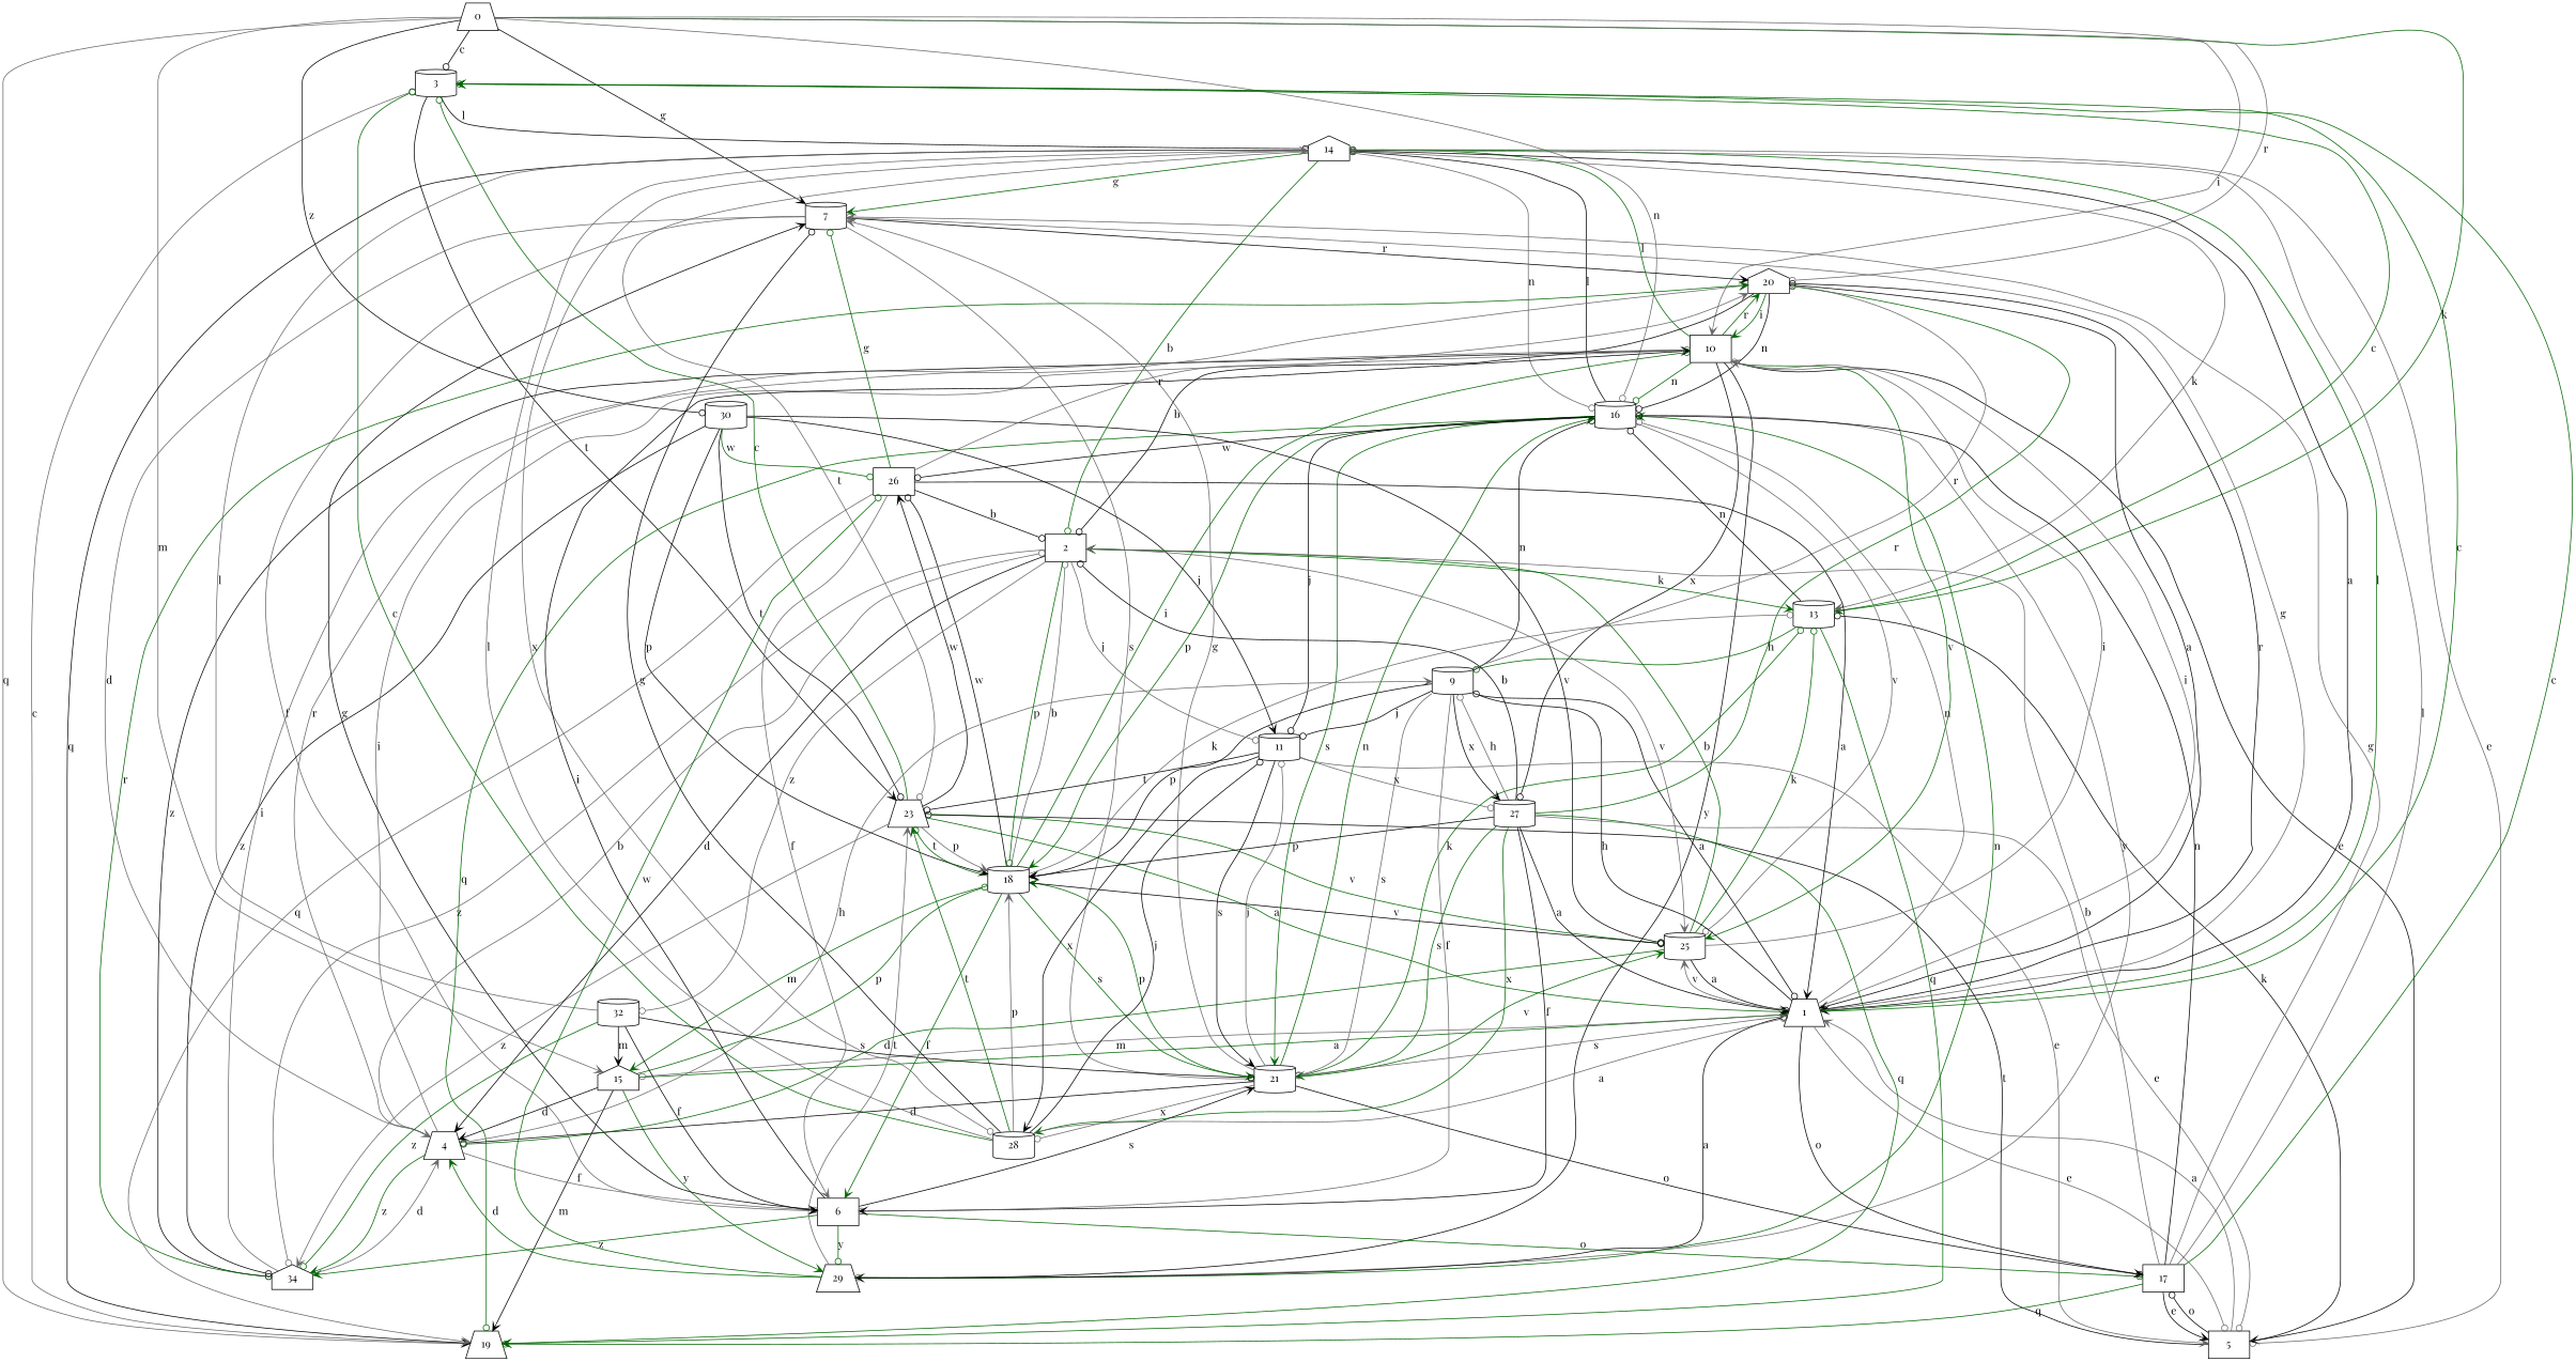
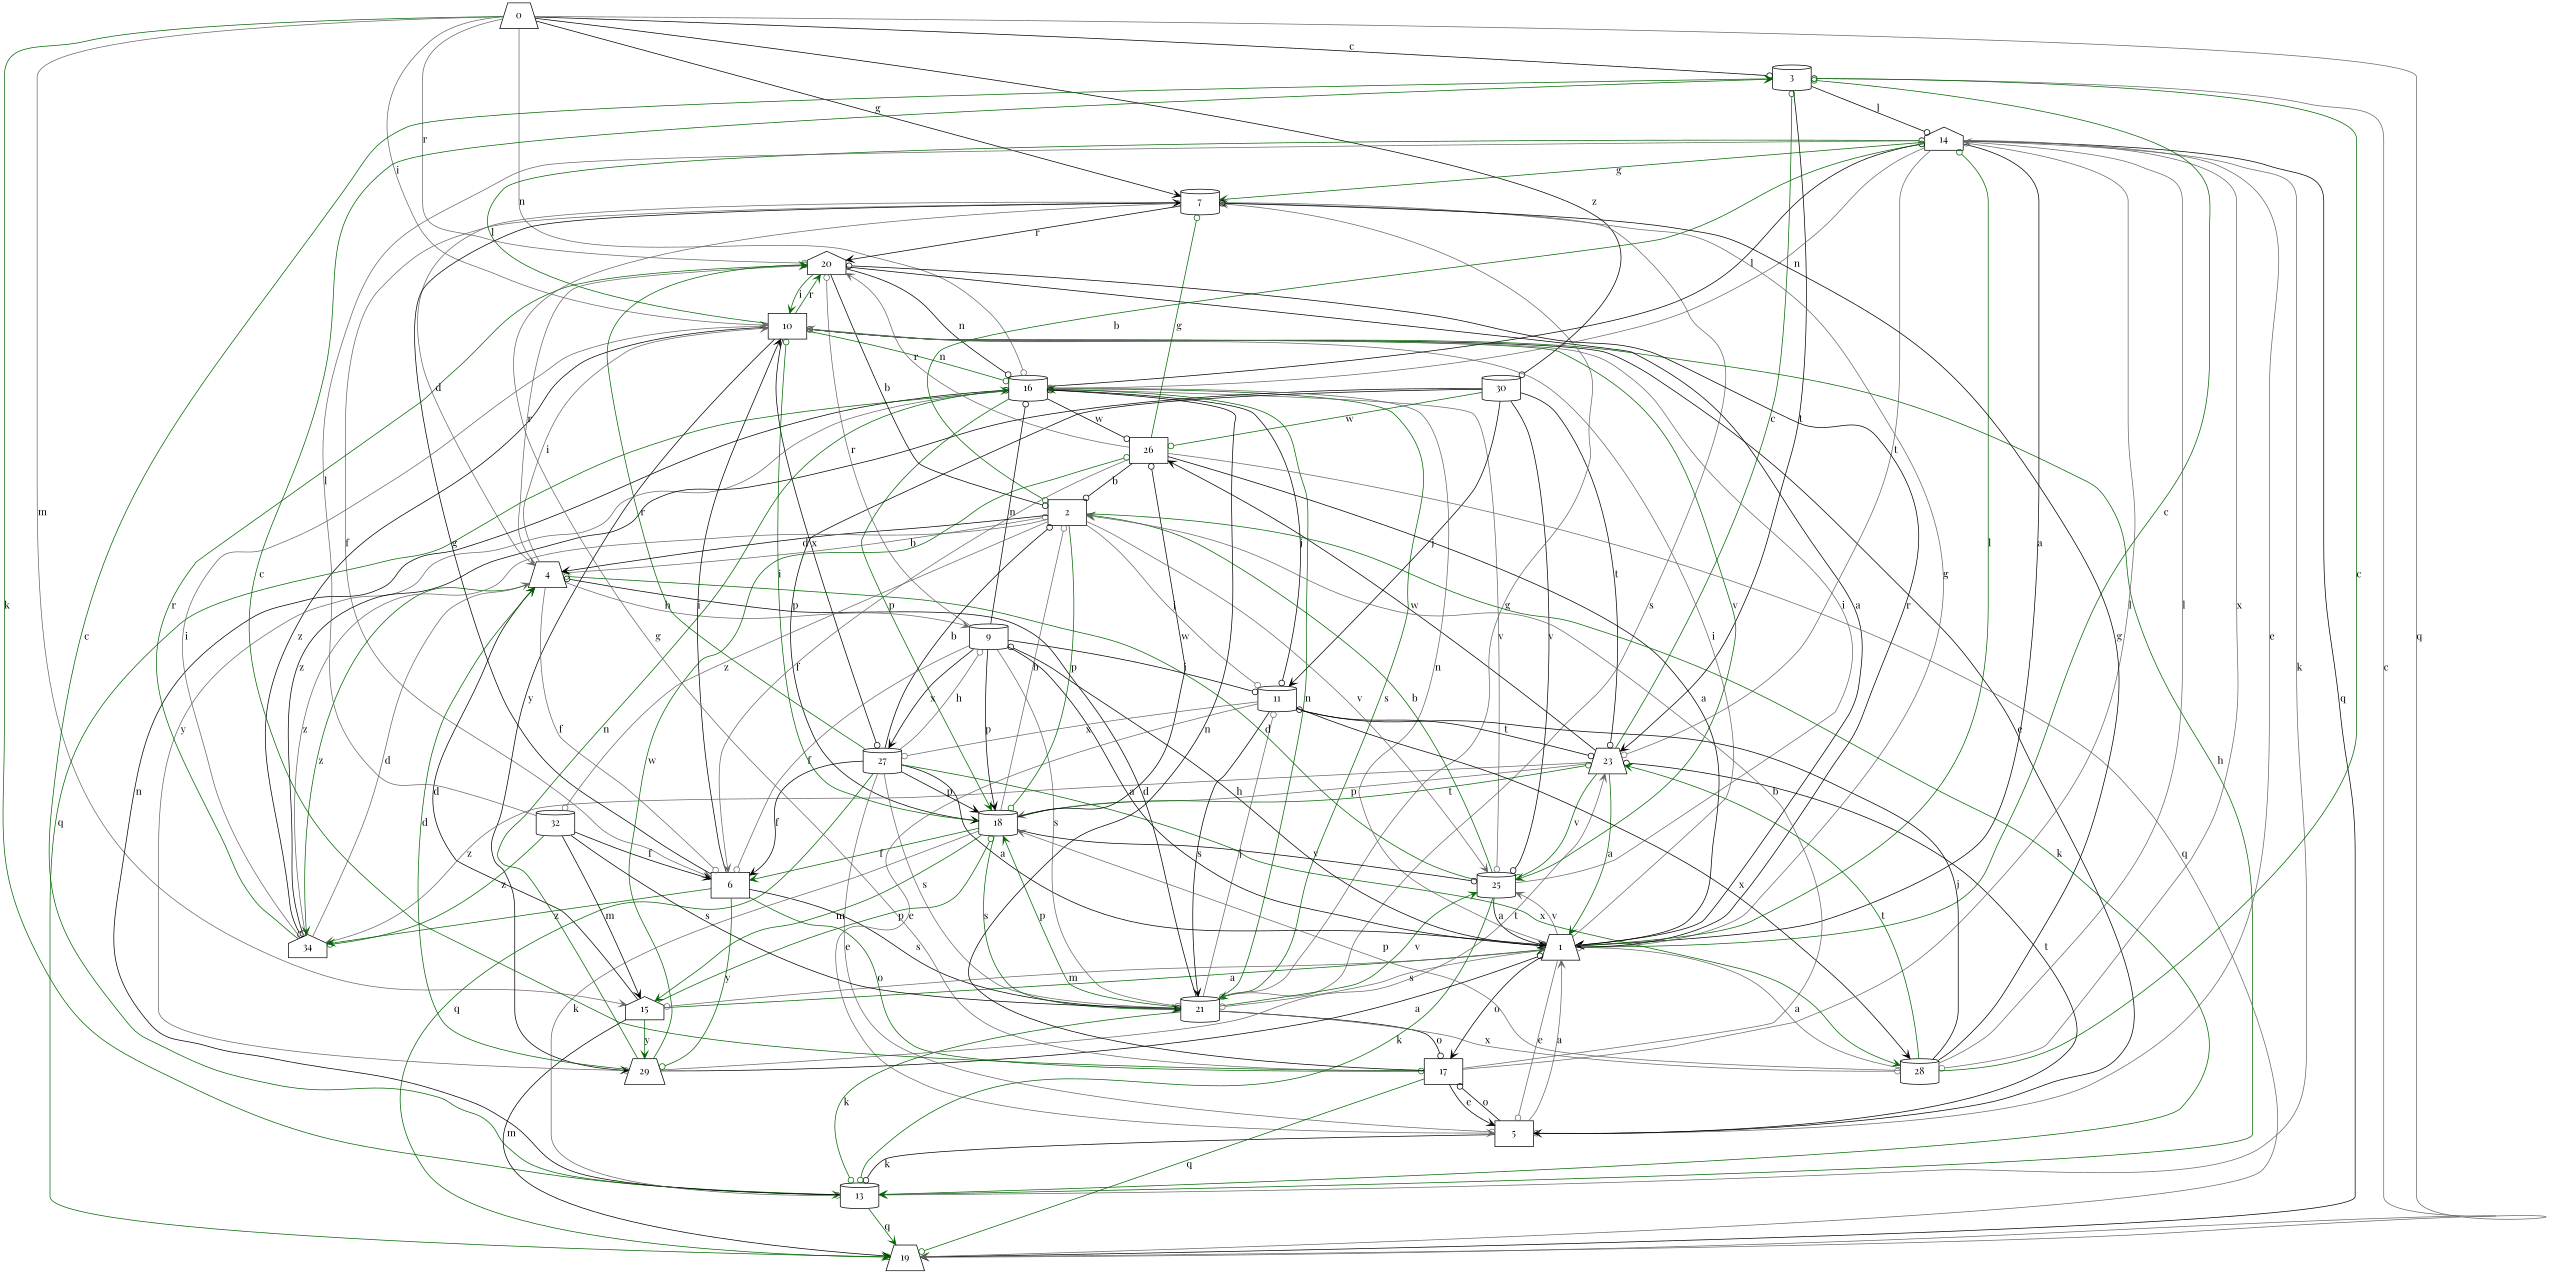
  strict digraph {
    fontname="Playfair Display"
    node [fontname="Playfair Display" shape=cylinder]
    edge [arrowhead=odot color=black fontname="Playfair Display"]
    0 [shape=trapezium]
    3
    7
    10 [shape=box]
    13
    15 [shape=house]
    16
    19 [shape=trapezium]
    20 [shape=house]
    30
    14 [shape=house]
    23 [shape=trapezium]
    21
    4 [shape=trapezium]
    6 [shape=box]
    5 [shape=box]
    25
    34 [shape=house]
    29 [shape=trapezium]
    27
    9
    1 [shape=trapezium]
    18
    11
    26 [shape=box]
    2 [shape=box]
    17 [shape=box]
    28
    32
    0 -> 3 [label=c]
    0 -> 7 [arrowhead=vee label=g]
    0 -> 10 [arrowhead=vee color=gray40 label=i]
    0 -> 13 [arrowhead=vee color=darkgreen label=k]
    0 -> 15 [arrowhead=vee color=gray40 label=m]
    0 -> 16 [color=gray40 label=n]
    0 -> 19 [arrowhead=vee color=gray40 label=q]
    0 -> 20 [color=gray40 label=r]
    0 -> 30 [label=z]
    3 -> 14 [label=l]
    3 -> 23 [arrowhead=vee label=t]
    7 -> 20 [arrowhead=vee label=r]
    7 -> 21 [color=gray40 label=s]
    7 -> 4 [arrowhead=vee color=gray40 label=d]
    7 -> 6 [arrowhead=vee color=gray40 label=f]
    10 -> 16 [color=darkgreen label=n]
    10 -> 20 [arrowhead=vee color=darkgreen label=r]
    10 -> 14 [color=darkgreen label=l]
    10 -> 5 [arrowhead=vee label=e]
    10 -> 25 [arrowhead=vee color=darkgreen label=v]
    10 -> 34 [label=z]
    10 -> 29 [arrowhead=vee label=y]
    10 -> 27 [label=x]
    13 -> 3 [arrowhead=vee color=darkgreen label=c]
    13 -> 16 [label=n]
    13 -> 19 [arrowhead=vee color=darkgreen label=q]
-   13 -> 9 [color=darkgreen label=h]
+   13 -> 10 [color=darkgreen label=h]
    15 -> 19 [arrowhead=vee label=m]
    15 -> 4 [arrowhead=vee label=d]
    15 -> 29 [arrowhead=vee color=darkgreen label=y]
    15 -> 1 [arrowhead=vee color=darkgreen label=a]
    15 -> 18 [color=darkgreen label=p]
    16 -> 19 [color=darkgreen label=q]
    16 -> 14 [label=l]
    16 -> 21 [arrowhead=vee color=darkgreen label=s]
    16 -> 25 [color=gray40 label=v]
    16 -> 29 [color=gray40 label=y]
    16 -> 18 [arrowhead=vee color=darkgreen label=p]
    16 -> 11 [label=j]
    16 -> 26 [label=w]
    19 -> 3 [color=gray40 label=c]
    20 -> 10 [arrowhead=vee color=darkgreen label=i]
    20 -> 16 [label=n]
    20 -> 1 [arrowhead=vee label=a]
    20 -> 2 [label=b]
    30 -> 23 [label=t]
    30 -> 25 [label=v]
    30 -> 34 [label=z]
    30 -> 18 [arrowhead=vee label=p]
    30 -> 11 [arrowhead=vee label=j]
    30 -> 26 [color=darkgreen label=w]
    14 -> 7 [arrowhead=vee color=darkgreen label=g]
    14 -> 13 [arrowhead=vee color=gray40 label=k]
    14 -> 16 [color=gray40 label=n]
    14 -> 19 [arrowhead=vee label=q]
    14 -> 23 [color=gray40 label=t]
    14 -> 5 [color=gray40 label=e]
    14 -> 1 [arrowhead=vee label=a]
    14 -> 2 [color=darkgreen label=b]
    14 -> 28 [color=gray40 label=x]
    23 -> 3 [color=darkgreen label=c]
    23 -> 25 [color=darkgreen label=v]
    23 -> 34 [arrowhead=vee color=gray40 label=z]
    23 -> 1 [arrowhead=vee color=darkgreen label=a]
    23 -> 18 [arrowhead=vee color=gray40 label=p]
    23 -> 26 [arrowhead=vee label=w]
    21 -> 7 [arrowhead=vee color=gray40 label=g]
    21 -> 13 [color=darkgreen label=k]
    21 -> 16 [arrowhead=vee color=darkgreen label=n]
    21 -> 4 [label=d]
    21 -> 25 [arrowhead=vee color=darkgreen label=v]
    21 -> 18 [arrowhead=vee color=darkgreen label=p]
    21 -> 11 [color=gray40 label=j]
    21 -> 17 [label=o]
    21 -> 28 [color=gray40 label=x]
    4 -> 10 [arrowhead=vee color=gray40 label=i]
    4 -> 20 [arrowhead=vee color=gray40 label=r]
    4 -> 6 [color=gray40 label=f]
    4 -> 34 [arrowhead=vee color=darkgreen label=z]
    4 -> 9 [arrowhead=vee color=gray40 label=h]
    4 -> 2 [color=gray40 label=b]
    6 -> 7 [arrowhead=vee label=g]
    6 -> 10 [arrowhead=vee label=i]
    6 -> 21 [arrowhead=vee label=s]
    6 -> 34 [arrowhead=vee color=darkgreen label=z]
    6 -> 29 [color=darkgreen label=y]
    6 -> 17 [color=darkgreen label=o]
    5 -> 13 [label=k]
    5 -> 23 [label=t]
    5 -> 1 [arrowhead=vee color=gray40 label=a]
    5 -> 17 [label=o]
    25 -> 10 [color=gray40 label=i]
    25 -> 13 [color=darkgreen label=k]
    25 -> 4 [color=darkgreen label=d]
    25 -> 1 [label=a]
    25 -> 2 [arrowhead=vee color=darkgreen label=b]
    34 -> 10 [color=gray40 label=i]
    34 -> 20 [arrowhead=vee color=darkgreen label=r]
    34 -> 4 [arrowhead=vee color=gray40 label=d]
    29 -> 16 [arrowhead=vee color=darkgreen label=n]
    29 -> 23 [arrowhead=vee color=gray40 label=t]
    29 -> 4 [arrowhead=vee color=darkgreen label=d]
    29 -> 1 [label=a]
    29 -> 26 [color=darkgreen label=w]
    27 -> 19 [arrowhead=vee color=darkgreen label=q]
    27 -> 20 [color=darkgreen label=r]
-   27 -> 21 [arrowhead=vee color=darkgreen label=s]
+   27 -> 21 [arrowhead=vee color=gray40 label=s]
    27 -> 6 [arrowhead=vee label=f]
    27 -> 5 [color=gray40 label=e]
    27 -> 9 [color=gray40 label=h]
    27 -> 1 [arrowhead=vee label=a]
    27 -> 18 [arrowhead=vee label=p]
    27 -> 2 [label=b]
    27 -> 28 [arrowhead=vee color=darkgreen label=x]
    9 -> 16 [label=n]
    9 -> 20 [color=gray40 label=r]
    9 -> 21 [color=gray40 label=s]
    9 -> 6 [color=gray40 label=f]
    9 -> 27 [arrowhead=vee label=x]
    9 -> 1 [label=a]
    9 -> 18 [arrowhead=vee label=p]
    9 -> 11 [label=j]
    1 -> 3 [color=darkgreen label=c]
    1 -> 7 [arrowhead=vee color=gray40 label=g]
    1 -> 10 [arrowhead=vee color=gray40 label=i]
    1 -> 15 [color=gray40 label=m]
    1 -> 16 [color=gray40 label=n]
    1 -> 20 [label=r]
    1 -> 14 [color=darkgreen label=l]
    1 -> 21 [color=gray40 label=s]
    1 -> 5 [color=gray40 label=e]
    1 -> 25 [arrowhead=vee color=gray40 label=v]
    1 -> 9 [label=h]
    1 -> 17 [arrowhead=vee label=o]
    18 -> 10 [color=darkgreen label=i]
    18 -> 13 [color=gray40 label=k]
    18 -> 15 [arrowhead=vee color=darkgreen label=m]
    18 -> 23 [color=darkgreen label=t]
    18 -> 21 [arrowhead=vee color=darkgreen label=s]
    18 -> 6 [arrowhead=vee color=darkgreen label=f]
    18 -> 25 [label=v]
    18 -> 26 [label=w]
    18 -> 2 [color=gray40 label=b]
    11 -> 23 [label=t]
    11 -> 21 [arrowhead=vee label=s]
    11 -> 5 [arrowhead=vee color=gray40 label=e]
    11 -> 27 [color=gray40 label=x]
    11 -> 28 [arrowhead=vee label=x]
    26 -> 7 [color=darkgreen label=g]
    26 -> 19 [arrowhead=vee color=gray40 label=q]
    26 -> 20 [arrowhead=vee color=gray40 label=r]
    26 -> 6 [arrowhead=vee color=gray40 label=f]
    26 -> 1 [arrowhead=vee label=a]
    26 -> 2 [label=b]
    2 -> 13 [arrowhead=vee color=darkgreen label=k]
    2 -> 4 [arrowhead=vee label=d]
    2 -> 25 [arrowhead=vee color=gray40 label=v]
    2 -> 34 [color=gray40 label=z]
    2 -> 18 [color=darkgreen label=p]
    2 -> 11 [color=gray40 label=j]
    2 -> 32 [color=gray40 label=z]
    17 -> 3 [arrowhead=vee color=darkgreen label=c]
    17 -> 7 [color=gray40 label=g]
    17 -> 16 [label=n]
    17 -> 19 [color=darkgreen label=q]
    17 -> 14 [color=gray40 label=l]
    17 -> 5 [arrowhead=vee label=e]
    17 -> 2 [arrowhead=vee color=gray40 label=b]
    28 -> 3 [color=darkgreen label=c]
    28 -> 7 [label=g]
    28 -> 14 [arrowhead=vee color=gray40 label=l]
    28 -> 23 [arrowhead=vee color=darkgreen label=t]
    28 -> 1 [color=gray40 label=a]
    28 -> 18 [arrowhead=vee color=gray40 label=p]
    28 -> 11 [label=j]
    32 -> 15 [arrowhead=vee label=m]
    32 -> 14 [color=gray40 label=l]
    32 -> 21 [label=s]
    32 -> 6 [arrowhead=vee label=f]
    32 -> 34 [color=darkgreen label=z]
  }
